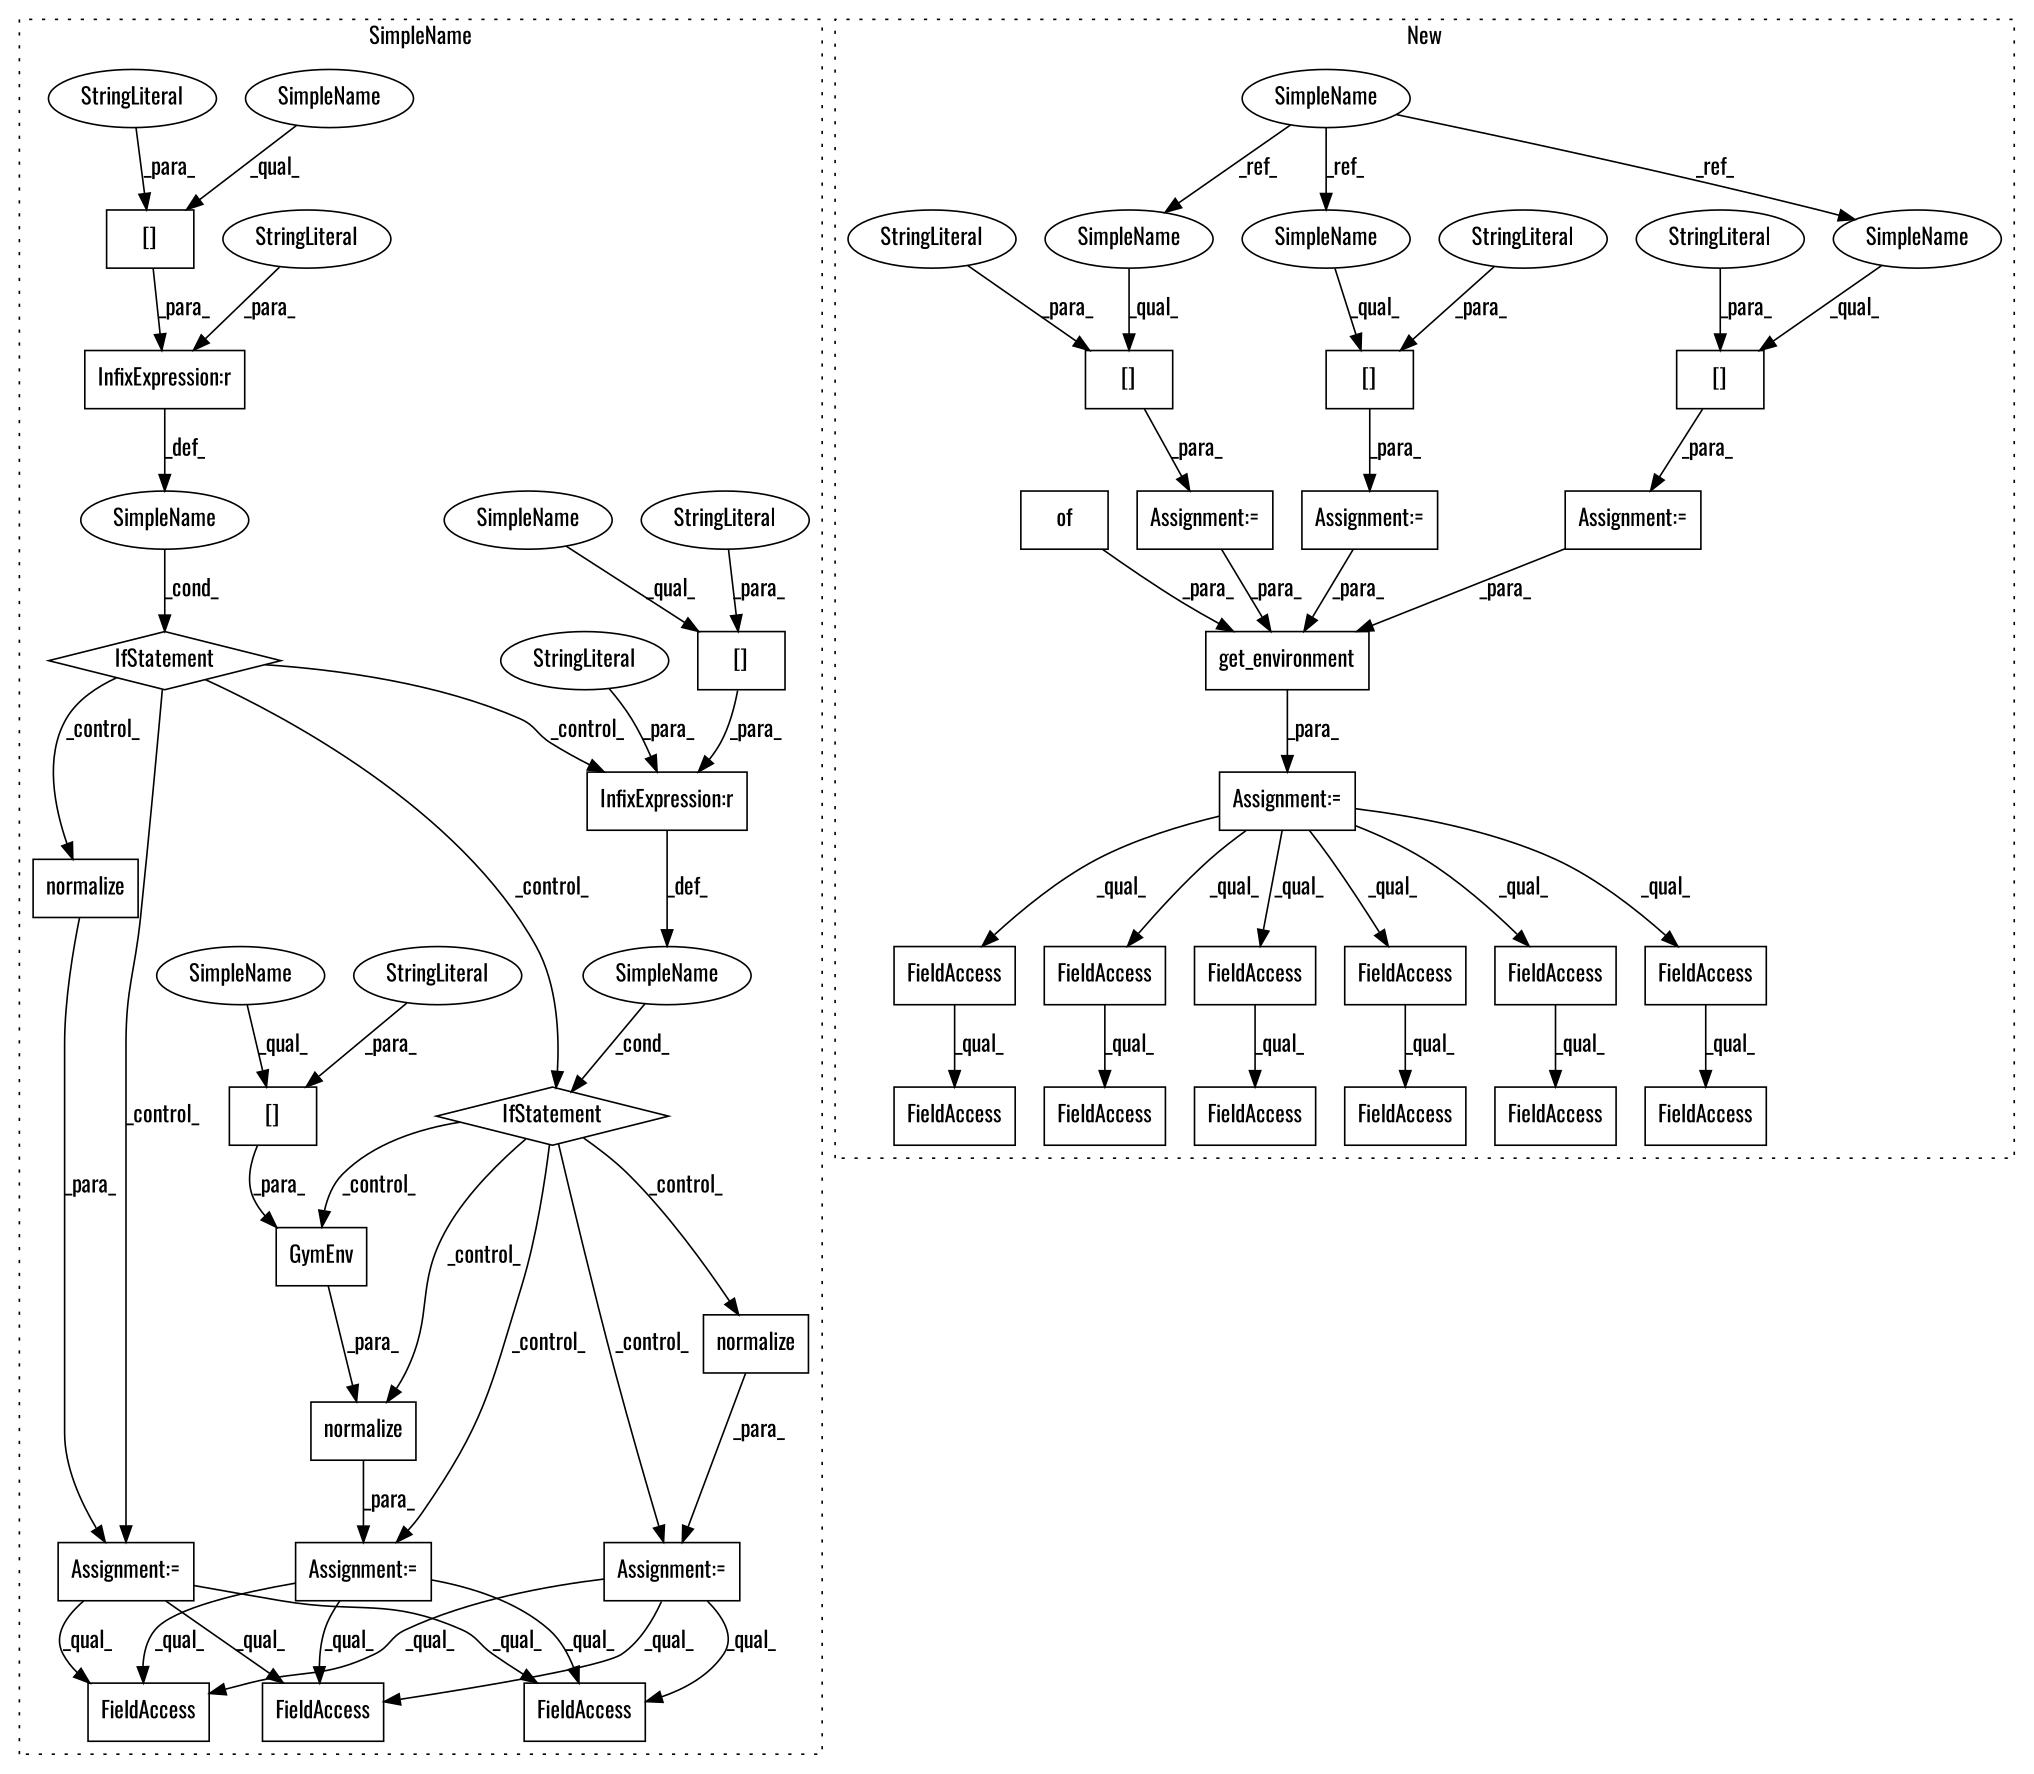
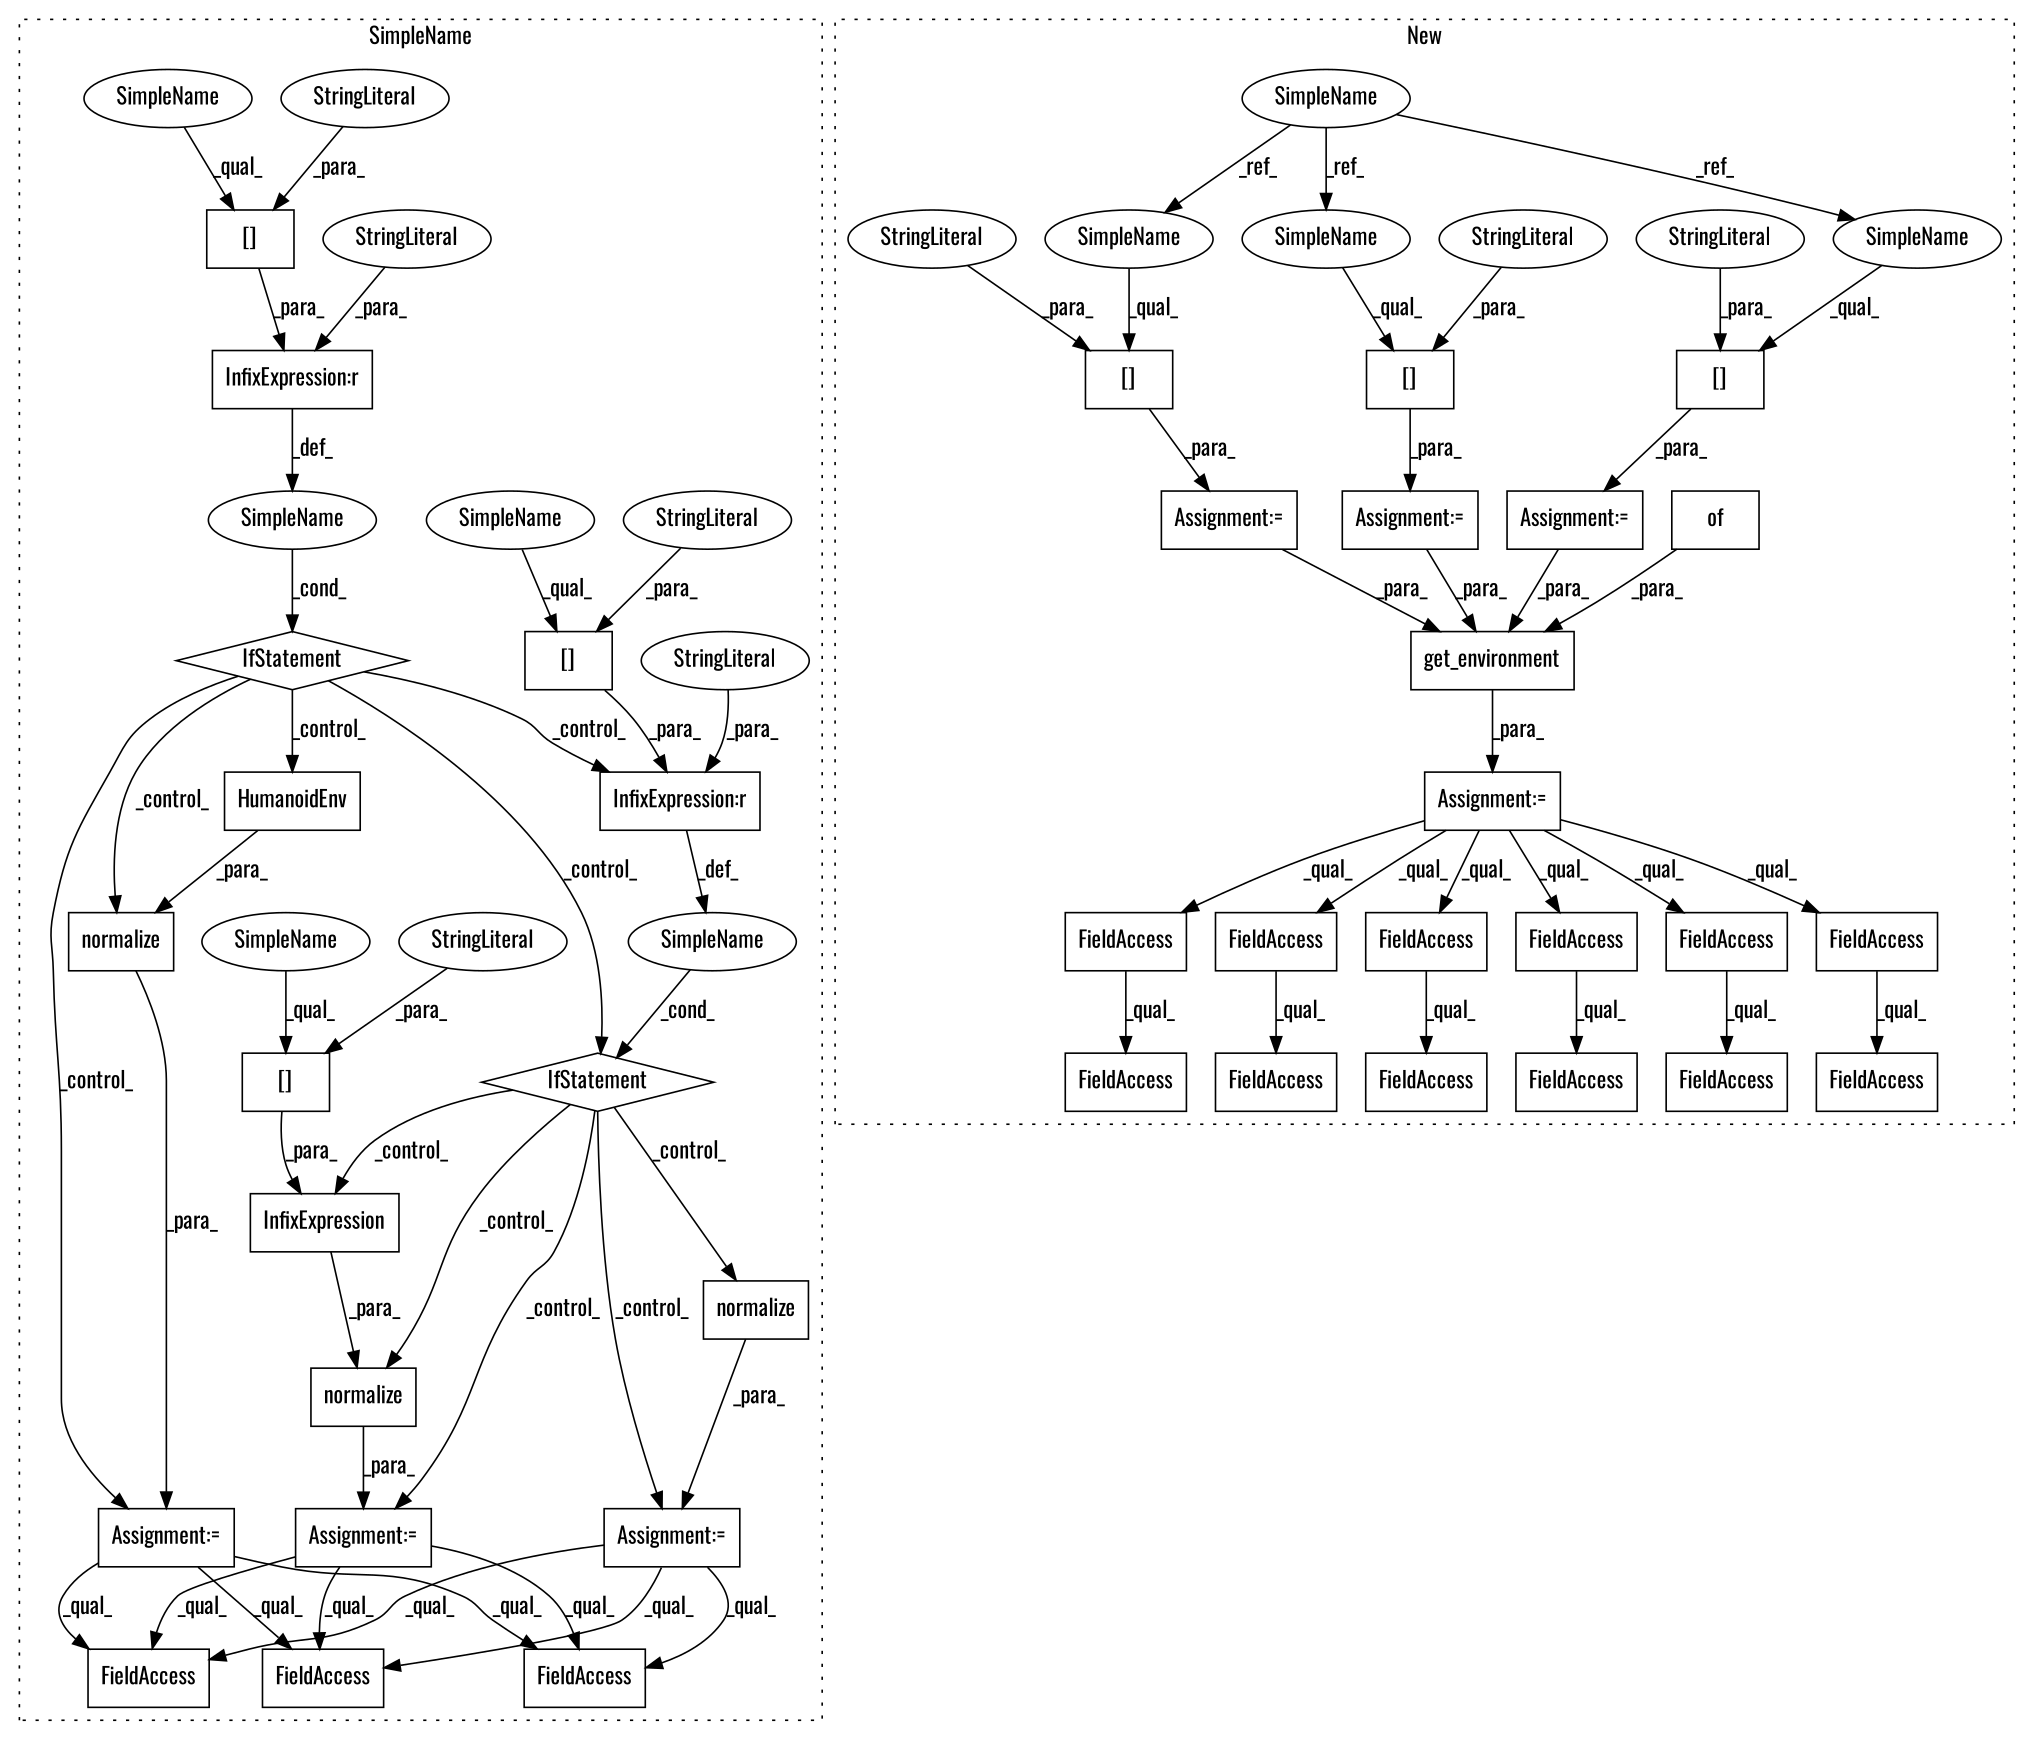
  digraph {
    fontname=Oswald
    node [a=22 fontname=Oswald l=1 shape=box]
    edge [fontname=Oswald]
-   n1 [a=32 l="7,1" label=GymEnv s="2793,2819"]
+   n1 [a=32 l="7,1" label=InfixExpression s="2793,2819"]
    n2 [a=42 label=SimpleName shape=ellipse l=""]
    n3 [a=32 l="10,1" label=normalize s="2783,2820"]
    n4 [a=27 l=4 label="InfixExpression:r" s=2602]
    n5 [a=2 l="8,1" label="[]" s="2583,2601"]
    n6 [a=27 l=4 label="InfixExpression:r" s=2701]
    n7 [a=2 l="8,1" label="[]" s="2800,2818"]
+   n8 [a=32 l=13 label=HumanoidEnv s=2646]
    n9 [a=2 l="8,1" label="[]" s="2682,2700"]
    n10 [a=42 label=SimpleName shape=ellipse l=""]
    n11 [a=45 l=16 label=StringLiteral s=2606 shape=ellipse]
    n12 [a=45 l=15 label=StringLiteral s=2705 shape=ellipse]
    n13 [a=45 l=10 label=StringLiteral s=2591 shape=ellipse]
    n14 [a=45 l=10 label=StringLiteral s=2690 shape=ellipse]
    n15 [a=45 l=10 label=StringLiteral s=2808 shape=ellipse]
    n16 [l=8 label=FieldAccess s=3187]
    n17 [a=32 l="10,1" label=normalize s="2636,2659"]
    n18 [a=25 l="4,2" label=IfStatement s="2579,2622" shape=diamond]
    n19 [a=32 l="10,1" label=normalize s="2734,2756"]
    n20 [a=25 l="4,2" label=IfStatement s="2678,2720" shape=diamond]
    n21 [a=7 label="Assignment:=" s=2782]
    n22 [a=7 label="Assignment:=" s=2635]
    n23 [a=7 label="Assignment:=" s=2733]
    n24 [l=8 label=FieldAccess s=3232]
    n25 [l=8 label=FieldAccess s=3279]
    n26 [a=42 l=7 label=SimpleName s=2583 shape=ellipse]
    n27 [a=42 l=7 label=SimpleName s=2800 shape=ellipse]
    n28 [a=42 l=7 label=SimpleName s=2682 shape=ellipse]
    n29 [a=32 l=4 label=of s=2351]
    n30 [l=27 label=FieldAccess s=2758]
    n31 [l=16 label=FieldAccess s=2786]
    n32 [l=22 label=FieldAccess s=2442]
    n33 [l=22 label=FieldAccess s=2939]
    n34 [l=22 label=FieldAccess s=2786]
    n35 [l=16 label=FieldAccess s=2442]
    n36 [l=21 label=FieldAccess s=2758]
    n37 [l=16 label=FieldAccess s=2939]
    n38 [l=21 label=FieldAccess s=2845]
    n39 [l=21 label=FieldAccess s=2414]
    n40 [l=27 label=FieldAccess s=2414]
    n41 [l=27 label=FieldAccess s=2845]
    n42 [a=7 label="Assignment:=" s=2282]
    n43 [a=2 l="8,1" label="[]" s="2283,2299"]
    n44 [a=42 l=7 label=SimpleName s=1758 shape=ellipse]
    n45 [a=2 l="8,1" label="[]" s="2225,2243"]
    n46 [a=45 l=10 label=StringLiteral s=2233 shape=ellipse]
    n47 [a=2 l="8,1" label="[]" s="2255,2269"]
    n48 [a=45 l=8 label=StringLiteral s=2291 shape=ellipse]
    n49 [a=45 l=6 label=StringLiteral s=2263 shape=ellipse]
    n50 [a=7 label="Assignment:=" s=2254]
    n51 [a=7 label="Assignment:=" s=2224]
    n52 [a=7 label="Assignment:=" s=2309]
    n53 [a=32 l="16,1" label=get_environment s="2310,2355"]
    n54 [a=42 l=7 label=SimpleName s=2255 shape=ellipse]
    n55 [a=42 l=7 label=SimpleName s=2283 shape=ellipse]
    n56 [a=42 l=7 label=SimpleName s=2225 shape=ellipse]
    subgraph cluster_1 {
      label=SimpleName
      style=dotted
      n1
      n2
      n3
      n4
      n5
      n6
      n7
+     n8
      n9
      n10
      n11
      n12
      n13
      n14
      n15
      n16
      n17
      n18
      n19
      n20
      n21
      n22
      n23
      n24
      n25
      n26
      n27
      n28
    }
    subgraph cluster_2 {
      label=New
      style=dotted
      n29
      n30
      n31
      n32
      n33
      n34
      n35
      n36
      n37
      n38
      n39
      n40
      n41
      n42
      n43
      n44
      n45
      n46
      n47
      n48
      n49
      n50
      n51
      n52
      n53
      n54
      n55
      n56
    }
    n1 -> n3 [label=_para_]
    n2 -> n20 [label=_cond_]
    n3 -> n21 [label=_para_]
    n4 -> n10 [label=_def_]
    n5 -> n4 [label=_para_]
    n6 -> n2 [label=_def_]
    n7 -> n1 [label=_para_]
+   n8 -> n17 [label=_para_]
    n9 -> n6 [label=_para_]
    n10 -> n18 [label=_cond_]
    n11 -> n4 [label=_para_]
    n12 -> n6 [label=_para_]
    n13 -> n5 [label=_para_]
    n14 -> n9 [label=_para_]
    n15 -> n7 [label=_para_]
    n17 -> n22 [label=_para_]
    n18 -> n6 [label=_control_]
+   n18 -> n8 [label=_control_]
    n18 -> n17 [label=_control_]
    n18 -> n20 [label=_control_]
    n18 -> n22 [label=_control_]
    n19 -> n23 [label=_para_]
    n20 -> n1 [label=_control_]
    n20 -> n3 [label=_control_]
    n20 -> n19 [label=_control_]
    n20 -> n21 [label=_control_]
    n20 -> n23 [label=_control_]
    n21 -> n16 [label=_qual_]
    n21 -> n24 [label=_qual_]
    n21 -> n25 [label=_qual_]
    n22 -> n16 [label=_qual_]
    n22 -> n24 [label=_qual_]
    n22 -> n25 [label=_qual_]
    n23 -> n16 [label=_qual_]
    n23 -> n24 [label=_qual_]
    n23 -> n25 [label=_qual_]
    n26 -> n5 [label=_qual_]
    n27 -> n7 [label=_qual_]
    n28 -> n9 [label=_qual_]
    n29 -> n53 [label=_para_]
    n31 -> n34 [label=_qual_]
    n35 -> n32 [label=_qual_]
    n36 -> n30 [label=_qual_]
    n37 -> n33 [label=_qual_]
    n38 -> n41 [label=_qual_]
    n39 -> n40 [label=_qual_]
    n42 -> n53 [label=_para_]
    n43 -> n42 [label=_para_]
    n44 -> n54 [label=_ref_]
    n44 -> n55 [label=_ref_]
    n44 -> n56 [label=_ref_]
    n45 -> n51 [label=_para_]
    n46 -> n45 [label=_para_]
    n47 -> n50 [label=_para_]
    n48 -> n43 [label=_para_]
    n49 -> n47 [label=_para_]
    n50 -> n53 [label=_para_]
    n51 -> n53 [label=_para_]
    n52 -> n31 [label=_qual_]
    n52 -> n35 [label=_qual_]
    n52 -> n36 [label=_qual_]
    n52 -> n37 [label=_qual_]
    n52 -> n38 [label=_qual_]
    n52 -> n39 [label=_qual_]
    n53 -> n52 [label=_para_]
    n54 -> n47 [label=_qual_]
    n55 -> n43 [label=_qual_]
    n56 -> n45 [label=_qual_]
  }
